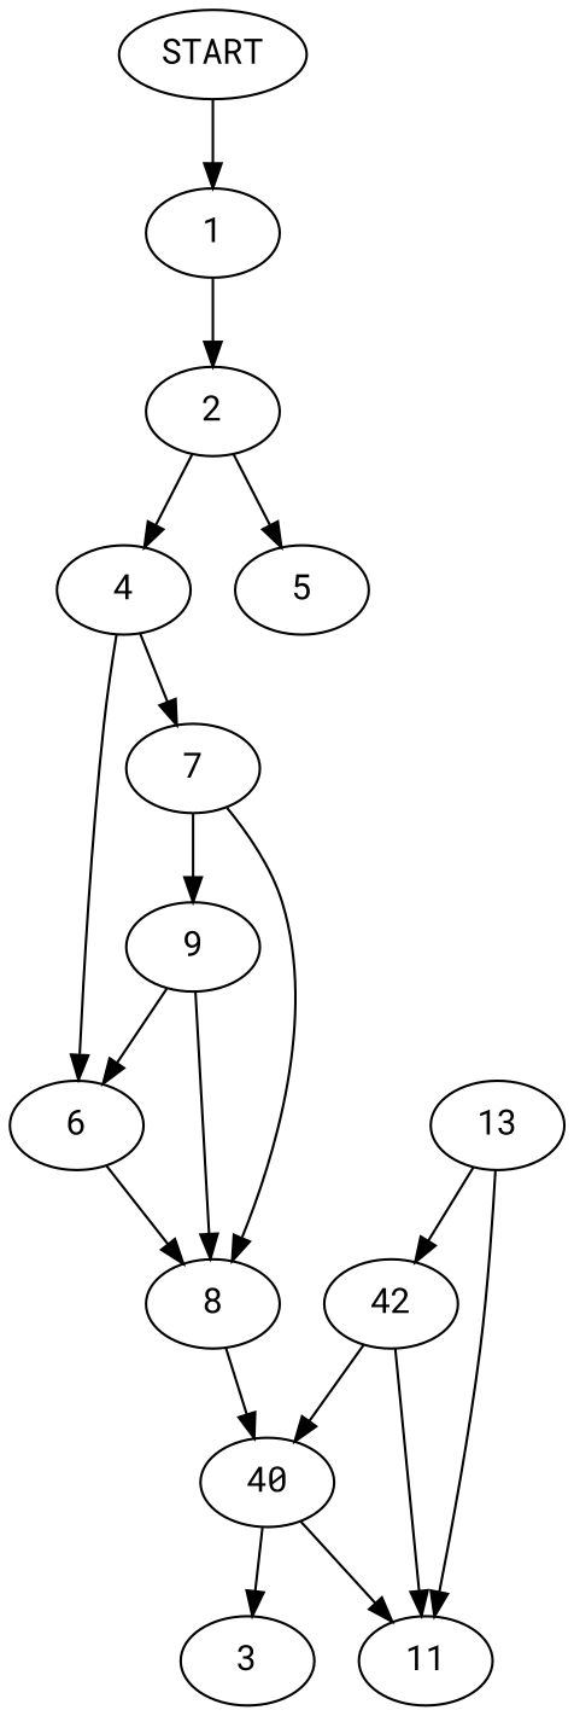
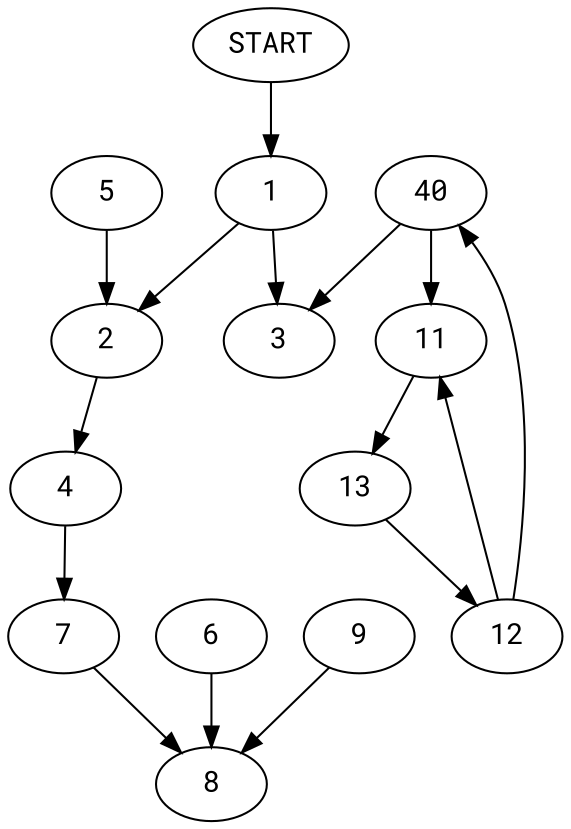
  digraph {
    fontname="Roboto Mono"
    node [fontname="Roboto Mono"]
    edge [fontname="Roboto Mono"]
    n1 [label=START]
    1
    2
    3
    4
    5
    6
    7
    8
    9
    n11 [label=40]
    11
    13
-   12 [label=42]
+   12
    n1 -> 1
    1 -> 2
+   1 -> 3
    2 -> 4
-   2 -> 5
-   4 -> 6
+   5 -> 2
    4 -> 7
    6 -> 8
    7 -> 8
-   7 -> 9
-   8 -> n11
-   9 -> 6
    9 -> 8
    n11 -> 3
    n11 -> 11
-   13 -> 11
+   11 -> 13
    13 -> 12
    12 -> n11
    12 -> 11
  }
